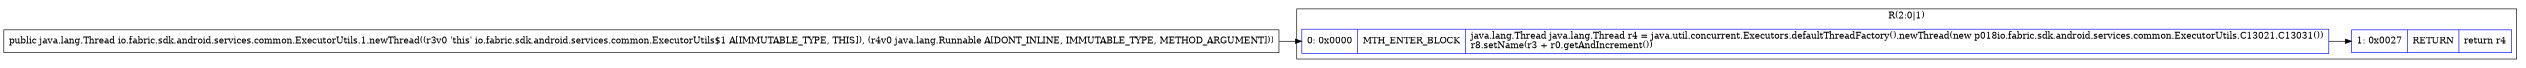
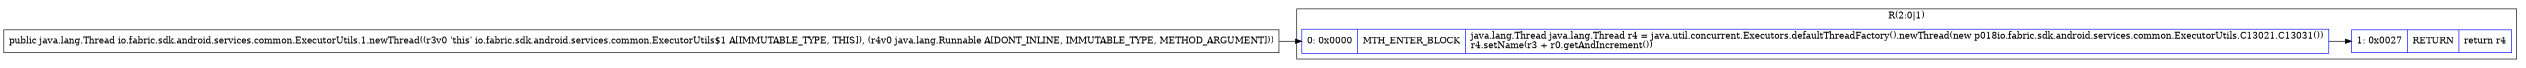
  digraph {
    rankdir=LR
    node [color=blue shape=record]
-   n1 [label="{0\:\ 0x0000|MTH_ENTER_BLOCK\l|java.lang.Thread java.lang.Thread r4 = java.util.concurrent.Executors.defaultThreadFactory().newThread(new p018io.fabric.sdk.android.services.common.ExecutorUtils.C13021.C13031())\lr8.setName(r3 + r0.getAndIncrement())\l}"]
+   n1 [label="{0\:\ 0x0000|MTH_ENTER_BLOCK\l|java.lang.Thread java.lang.Thread r4 = java.util.concurrent.Executors.defaultThreadFactory().newThread(new p018io.fabric.sdk.android.services.common.ExecutorUtils.C13021.C13031())\lr4.setName(r3 + r0.getAndIncrement())\l}"]
    n2 [label="{1\:\ 0x0027|RETURN\l|return r4\l}"]
    n3 [label="{public java.lang.Thread io.fabric.sdk.android.services.common.ExecutorUtils.1.newThread((r3v0 'this' io.fabric.sdk.android.services.common.ExecutorUtils$1 A[IMMUTABLE_TYPE, THIS]), (r4v0 java.lang.Runnable A[DONT_INLINE, IMMUTABLE_TYPE, METHOD_ARGUMENT])) }" color=""]
    subgraph cluster_1 {
      label="R(2:0|1)"
      n1
      n2
    }
    n1 -> n2
    n3 -> n1
  }
